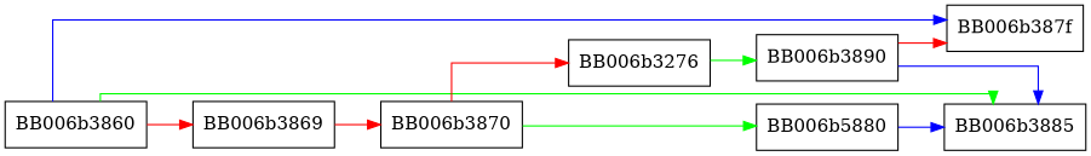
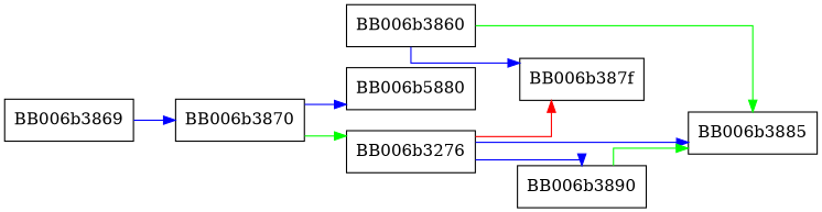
  digraph {
    rankdir=LR
    splines=ortho
    node [shape=box]
    edge [color=red]
    BB006b3860
    BB006b387f
    BB006b3869
    BB006b3885
    BB006b3870
    n6 [label=BB006b5880]
    n7 [label=BB006b3276]
    BB006b3890
    BB006b3860 -> BB006b387f [color=blue]
-   BB006b3860 -> BB006b3869
    BB006b3860 -> BB006b3885 [color=green]
-   BB006b3869 -> BB006b3870
-   BB006b3870 -> n6 [color=green]
-   BB006b3870 -> n7
-   n6 -> BB006b3885 [color=blue]
-   BB006b3890 -> BB006b387f
-   n7 -> BB006b3890 [color=green]
-   BB006b3890 -> BB006b3885 [color=blue]
+   BB006b3869 -> BB006b3870 [color=blue]
+   BB006b3870 -> n6 [color=blue]
+   BB006b3870 -> n7 [color=green]
+   n7 -> BB006b3885 [color=blue]
+   n7 -> BB006b387f
+   n7 -> BB006b3890 [color=blue]
+   BB006b3890 -> BB006b3885 [color=green]
  }
